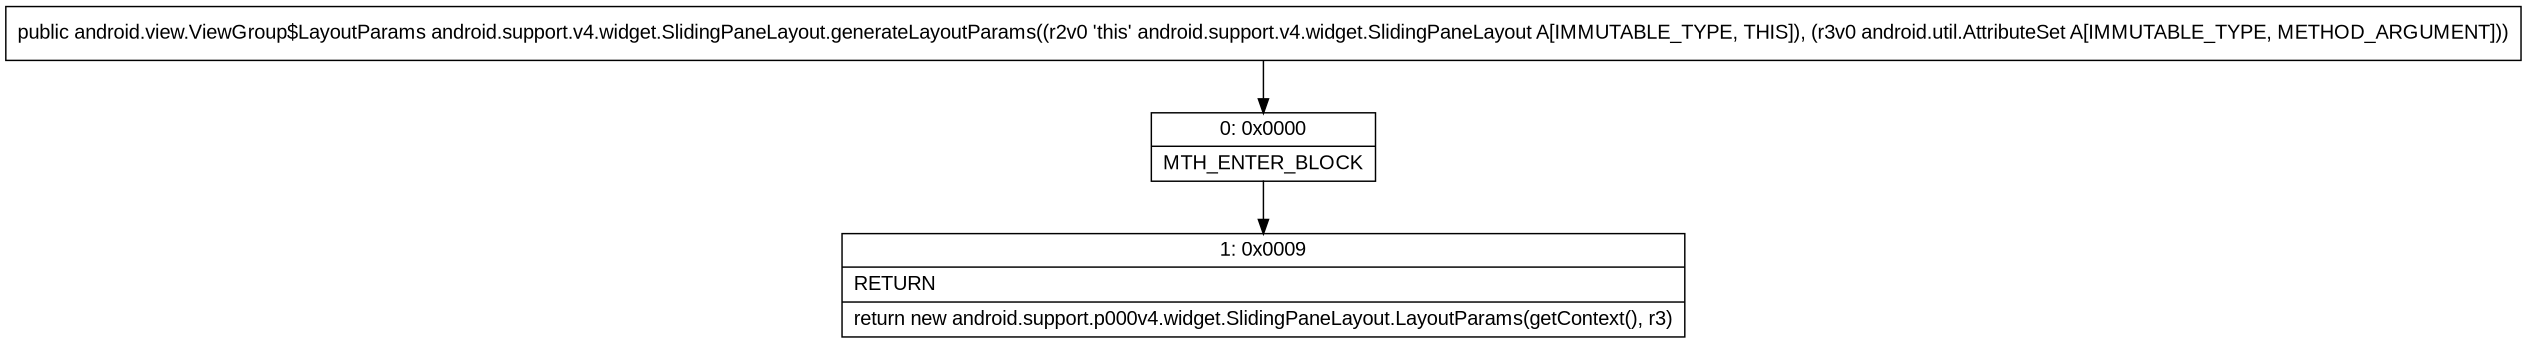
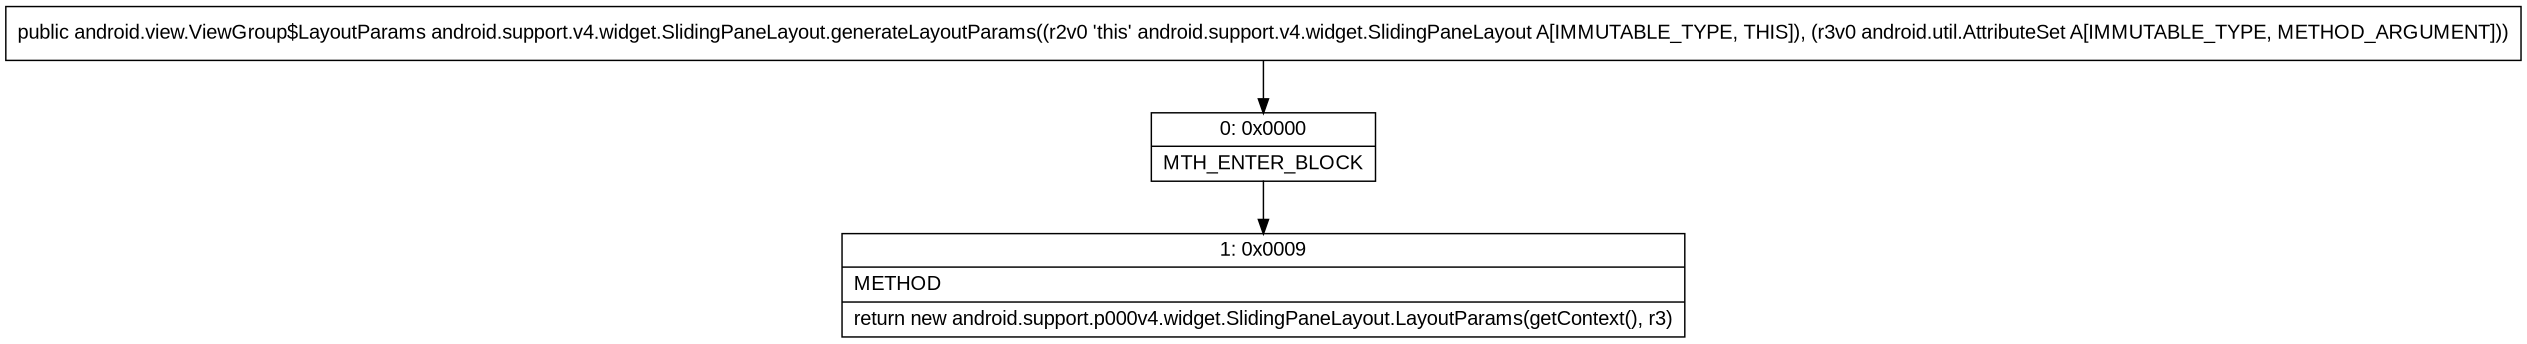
  digraph {
    fontname="Liberation Sans"
    node [shape=record fontname="Liberation Sans"]
    edge [fontname="Liberation Sans"]
    n1 [label="{0\:\ 0x0000|MTH_ENTER_BLOCK\l}"]
-   n2 [label="{1\:\ 0x0009|RETURN\l|return new android.support.p000v4.widget.SlidingPaneLayout.LayoutParams(getContext(), r3)\l}"]
+   n2 [label="{1\:\ 0x0009|METHOD\l|return new android.support.p000v4.widget.SlidingPaneLayout.LayoutParams(getContext(), r3)\l}"]
    n3 [label="{public android.view.ViewGroup$LayoutParams android.support.v4.widget.SlidingPaneLayout.generateLayoutParams((r2v0 'this' android.support.v4.widget.SlidingPaneLayout A[IMMUTABLE_TYPE, THIS]), (r3v0 android.util.AttributeSet A[IMMUTABLE_TYPE, METHOD_ARGUMENT])) }"]
    n1 -> n2
    n3 -> n1
  }
